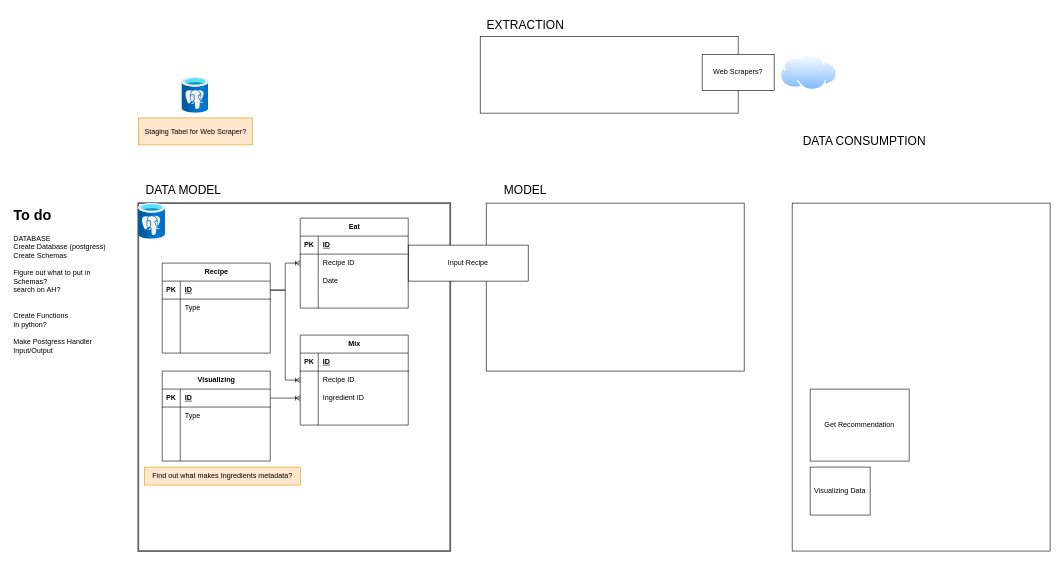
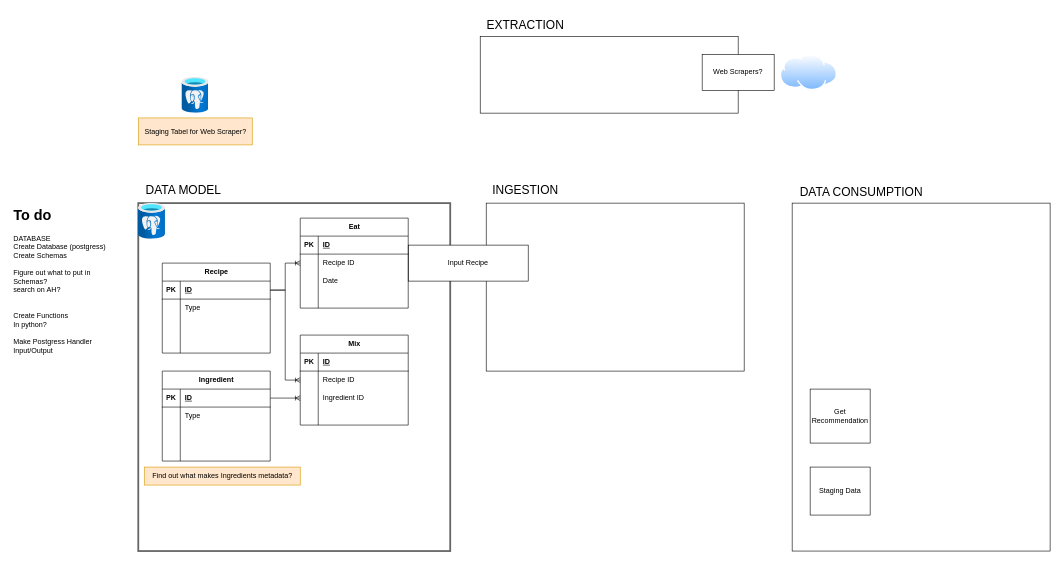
  <mxCell id="0" />
  <mxCell id="1" parent="0" />
  <mxCell id="2" value="" style="whiteSpace=wrap;html=1;fillColor=none;" vertex="1" parent="1"><mxGeometry x="1320" y="338" width="430" height="580" as="geometry" /></mxCell>
  <mxCell id="3" value="&lt;h1 style=&quot;margin-top: 0px;&quot;&gt;To do&lt;/h1&gt;&lt;div&gt;DATABASE&lt;/div&gt;&lt;div&gt;Create Database (postgress)&lt;/div&gt;&lt;div&gt;Create Schemas&lt;/div&gt;&lt;div&gt;&lt;br&gt;&lt;/div&gt;&lt;div&gt;Figure out what to put in Schemas?&lt;/div&gt;&lt;div&gt;search on AH?&lt;/div&gt;&lt;div&gt;&lt;br&gt;&lt;/div&gt;&lt;div&gt;&lt;br&gt;&lt;/div&gt;&lt;div&gt;Create Functions&lt;/div&gt;&lt;div&gt;In python?&lt;/div&gt;&lt;div&gt;&lt;br&gt;&lt;/div&gt;&lt;div&gt;Make Postgress Handler Input/Output&lt;/div&gt;&lt;div&gt;&lt;br&gt;&lt;/div&gt;" style="text;html=1;whiteSpace=wrap;overflow=hidden;rounded=0;" vertex="1" parent="1"><mxGeometry x="20" y="338" width="180" height="300" as="geometry" /></mxCell>
  <mxCell id="4" value="" style="whiteSpace=wrap;html=1;fillColor=none;strokeColor=#666666;strokeWidth=3;fontColor=#333333;" vertex="1" parent="1"><mxGeometry x="230" y="338" width="520" height="580" as="geometry" /></mxCell>
  <mxCell id="5" value="" style="image;aspect=fixed;html=1;points=[];align=center;fontSize=12;image=img/lib/azure2/databases/Azure_Database_PostgreSQL_Server.svg;" vertex="1" parent="1"><mxGeometry x="230" y="338" width="45" height="60" as="geometry" /></mxCell>
  <mxCell id="6" value="" style="whiteSpace=wrap;html=1;fillColor=none;" vertex="1" parent="1"><mxGeometry x="810" y="338" width="430" height="280" as="geometry" /></mxCell>
  <mxCell id="7" value="" style="shape=image;html=1;verticalAlign=top;verticalLabelPosition=bottom;labelBackgroundColor=#ffffff;imageAspect=0;aspect=fixed;image=https://cdn0.iconfinder.com/data/icons/long-shadow-web-icons/512/python-128.png" vertex="1" parent="1"><mxGeometry x="810" y="338" width="50" height="50" as="geometry" /></mxCell>
  <mxCell id="8" value="Input Recipe" style="whiteSpace=wrap;html=1;" vertex="1" parent="1"><mxGeometry x="680" y="408" width="200" height="60" as="geometry" /></mxCell>
  <mxCell id="9" value="" style="image;aspect=fixed;perimeter=ellipsePerimeter;html=1;align=center;shadow=0;dashed=0;spacingTop=3;image=img/lib/active_directory/internet_cloud.svg;" vertex="1" parent="1"><mxGeometry x="1300" y="90" width="95.24" height="60" as="geometry" /></mxCell>
  <mxCell id="10" value="Recipe" style="shape=table;startSize=30;container=1;collapsible=1;childLayout=tableLayout;fixedRows=1;rowLines=0;fontStyle=1;align=center;resizeLast=1;html=1;" vertex="1" parent="1"><mxGeometry x="270" y="438" width="180" height="150" as="geometry" /></mxCell>
  <mxCell id="11" value="" style="shape=tableRow;horizontal=0;startSize=0;swimlaneHead=0;swimlaneBody=0;fillColor=none;collapsible=0;dropTarget=0;points=[[0,0.5],[1,0.5]];portConstraint=eastwest;top=0;left=0;right=0;bottom=1;" vertex="1" parent="10"><mxGeometry y="30" width="180" height="30" as="geometry" /></mxCell>
  <mxCell id="12" value="PK" style="shape=partialRectangle;connectable=0;fillColor=none;top=0;left=0;bottom=0;right=0;fontStyle=1;overflow=hidden;whiteSpace=wrap;html=1;" vertex="1" parent="11"><mxGeometry width="30" height="30" as="geometry"><mxRectangle width="30" height="30" as="alternateBounds" /></mxGeometry></mxCell>
  <mxCell id="13" value="ID" style="shape=partialRectangle;connectable=0;fillColor=none;top=0;left=0;bottom=0;right=0;align=left;spacingLeft=6;fontStyle=5;overflow=hidden;whiteSpace=wrap;html=1;" vertex="1" parent="11"><mxGeometry x="30" width="150" height="30" as="geometry"><mxRectangle width="150" height="30" as="alternateBounds" /></mxGeometry></mxCell>
  <mxCell id="14" value="" style="shape=tableRow;horizontal=0;startSize=0;swimlaneHead=0;swimlaneBody=0;fillColor=none;collapsible=0;dropTarget=0;points=[[0,0.5],[1,0.5]];portConstraint=eastwest;top=0;left=0;right=0;bottom=0;" vertex="1" parent="10"><mxGeometry y="60" width="180" height="30" as="geometry" /></mxCell>
  <mxCell id="15" value="" style="shape=partialRectangle;connectable=0;fillColor=none;top=0;left=0;bottom=0;right=0;editable=1;overflow=hidden;whiteSpace=wrap;html=1;" vertex="1" parent="14"><mxGeometry width="30" height="30" as="geometry"><mxRectangle width="30" height="30" as="alternateBounds" /></mxGeometry></mxCell>
  <mxCell id="16" value="Type" style="shape=partialRectangle;connectable=0;fillColor=none;top=0;left=0;bottom=0;right=0;align=left;spacingLeft=6;overflow=hidden;whiteSpace=wrap;html=1;" vertex="1" parent="14"><mxGeometry x="30" width="150" height="30" as="geometry"><mxRectangle width="150" height="30" as="alternateBounds" /></mxGeometry></mxCell>
  <mxCell id="17" value="" style="shape=tableRow;horizontal=0;startSize=0;swimlaneHead=0;swimlaneBody=0;fillColor=none;collapsible=0;dropTarget=0;points=[[0,0.5],[1,0.5]];portConstraint=eastwest;top=0;left=0;right=0;bottom=0;" vertex="1" parent="10"><mxGeometry y="90" width="180" height="30" as="geometry" /></mxCell>
  <mxCell id="18" value="" style="shape=partialRectangle;connectable=0;fillColor=none;top=0;left=0;bottom=0;right=0;editable=1;overflow=hidden;whiteSpace=wrap;html=1;" vertex="1" parent="17"><mxGeometry width="30" height="30" as="geometry"><mxRectangle width="30" height="30" as="alternateBounds" /></mxGeometry></mxCell>
  <mxCell id="19" value="" style="shape=partialRectangle;connectable=0;fillColor=none;top=0;left=0;bottom=0;right=0;align=left;spacingLeft=6;overflow=hidden;whiteSpace=wrap;html=1;" vertex="1" parent="17"><mxGeometry x="30" width="150" height="30" as="geometry"><mxRectangle width="150" height="30" as="alternateBounds" /></mxGeometry></mxCell>
  <mxCell id="20" value="" style="shape=tableRow;horizontal=0;startSize=0;swimlaneHead=0;swimlaneBody=0;fillColor=none;collapsible=0;dropTarget=0;points=[[0,0.5],[1,0.5]];portConstraint=eastwest;top=0;left=0;right=0;bottom=0;" vertex="1" parent="10"><mxGeometry y="120" width="180" height="30" as="geometry" /></mxCell>
  <mxCell id="21" value="" style="shape=partialRectangle;connectable=0;fillColor=none;top=0;left=0;bottom=0;right=0;editable=1;overflow=hidden;whiteSpace=wrap;html=1;" vertex="1" parent="20"><mxGeometry width="30" height="30" as="geometry"><mxRectangle width="30" height="30" as="alternateBounds" /></mxGeometry></mxCell>
  <mxCell id="22" value="" style="shape=partialRectangle;connectable=0;fillColor=none;top=0;left=0;bottom=0;right=0;align=left;spacingLeft=6;overflow=hidden;whiteSpace=wrap;html=1;" vertex="1" parent="20"><mxGeometry x="30" width="150" height="30" as="geometry"><mxRectangle width="150" height="30" as="alternateBounds" /></mxGeometry></mxCell>
- <mxCell id="23" value="Visualizing" style="shape=table;startSize=30;container=1;collapsible=1;childLayout=tableLayout;fixedRows=1;rowLines=0;fontStyle=1;align=center;resizeLast=1;html=1;" vertex="1" parent="1"><mxGeometry x="270" y="618" width="180" height="150" as="geometry" /></mxCell>
+ <mxCell id="23" value="Ingredient" style="shape=table;startSize=30;container=1;collapsible=1;childLayout=tableLayout;fixedRows=1;rowLines=0;fontStyle=1;align=center;resizeLast=1;html=1;" vertex="1" parent="1"><mxGeometry x="270" y="618" width="180" height="150" as="geometry" /></mxCell>
  <mxCell id="24" value="" style="shape=tableRow;horizontal=0;startSize=0;swimlaneHead=0;swimlaneBody=0;fillColor=none;collapsible=0;dropTarget=0;points=[[0,0.5],[1,0.5]];portConstraint=eastwest;top=0;left=0;right=0;bottom=1;" vertex="1" parent="23"><mxGeometry y="30" width="180" height="30" as="geometry" /></mxCell>
  <mxCell id="25" value="PK" style="shape=partialRectangle;connectable=0;fillColor=none;top=0;left=0;bottom=0;right=0;fontStyle=1;overflow=hidden;whiteSpace=wrap;html=1;" vertex="1" parent="24"><mxGeometry width="30" height="30" as="geometry"><mxRectangle width="30" height="30" as="alternateBounds" /></mxGeometry></mxCell>
  <mxCell id="26" value="ID" style="shape=partialRectangle;connectable=0;fillColor=none;top=0;left=0;bottom=0;right=0;align=left;spacingLeft=6;fontStyle=5;overflow=hidden;whiteSpace=wrap;html=1;" vertex="1" parent="24"><mxGeometry x="30" width="150" height="30" as="geometry"><mxRectangle width="150" height="30" as="alternateBounds" /></mxGeometry></mxCell>
  <mxCell id="27" value="" style="shape=tableRow;horizontal=0;startSize=0;swimlaneHead=0;swimlaneBody=0;fillColor=none;collapsible=0;dropTarget=0;points=[[0,0.5],[1,0.5]];portConstraint=eastwest;top=0;left=0;right=0;bottom=0;" vertex="1" parent="23"><mxGeometry y="60" width="180" height="30" as="geometry" /></mxCell>
  <mxCell id="28" value="" style="shape=partialRectangle;connectable=0;fillColor=none;top=0;left=0;bottom=0;right=0;editable=1;overflow=hidden;whiteSpace=wrap;html=1;" vertex="1" parent="27"><mxGeometry width="30" height="30" as="geometry"><mxRectangle width="30" height="30" as="alternateBounds" /></mxGeometry></mxCell>
  <mxCell id="29" value="Type" style="shape=partialRectangle;connectable=0;fillColor=none;top=0;left=0;bottom=0;right=0;align=left;spacingLeft=6;overflow=hidden;whiteSpace=wrap;html=1;" vertex="1" parent="27"><mxGeometry x="30" width="150" height="30" as="geometry"><mxRectangle width="150" height="30" as="alternateBounds" /></mxGeometry></mxCell>
  <mxCell id="30" value="" style="shape=tableRow;horizontal=0;startSize=0;swimlaneHead=0;swimlaneBody=0;fillColor=none;collapsible=0;dropTarget=0;points=[[0,0.5],[1,0.5]];portConstraint=eastwest;top=0;left=0;right=0;bottom=0;" vertex="1" parent="23"><mxGeometry y="90" width="180" height="30" as="geometry" /></mxCell>
  <mxCell id="31" value="" style="shape=partialRectangle;connectable=0;fillColor=none;top=0;left=0;bottom=0;right=0;editable=1;overflow=hidden;whiteSpace=wrap;html=1;" vertex="1" parent="30"><mxGeometry width="30" height="30" as="geometry"><mxRectangle width="30" height="30" as="alternateBounds" /></mxGeometry></mxCell>
  <mxCell id="32" value="" style="shape=partialRectangle;connectable=0;fillColor=none;top=0;left=0;bottom=0;right=0;align=left;spacingLeft=6;overflow=hidden;whiteSpace=wrap;html=1;" vertex="1" parent="30"><mxGeometry x="30" width="150" height="30" as="geometry"><mxRectangle width="150" height="30" as="alternateBounds" /></mxGeometry></mxCell>
  <mxCell id="33" value="" style="shape=tableRow;horizontal=0;startSize=0;swimlaneHead=0;swimlaneBody=0;fillColor=none;collapsible=0;dropTarget=0;points=[[0,0.5],[1,0.5]];portConstraint=eastwest;top=0;left=0;right=0;bottom=0;" vertex="1" parent="23"><mxGeometry y="120" width="180" height="30" as="geometry" /></mxCell>
  <mxCell id="34" value="" style="shape=partialRectangle;connectable=0;fillColor=none;top=0;left=0;bottom=0;right=0;editable=1;overflow=hidden;whiteSpace=wrap;html=1;" vertex="1" parent="33"><mxGeometry width="30" height="30" as="geometry"><mxRectangle width="30" height="30" as="alternateBounds" /></mxGeometry></mxCell>
  <mxCell id="35" value="" style="shape=partialRectangle;connectable=0;fillColor=none;top=0;left=0;bottom=0;right=0;align=left;spacingLeft=6;overflow=hidden;whiteSpace=wrap;html=1;" vertex="1" parent="33"><mxGeometry x="30" width="150" height="30" as="geometry"><mxRectangle width="150" height="30" as="alternateBounds" /></mxGeometry></mxCell>
  <mxCell id="36" value="Find out what makes Ingredients metadata?" style="text;html=1;align=center;verticalAlign=middle;resizable=0;points=[];autosize=1;strokeColor=#d79b00;fillColor=#ffe6cc;" vertex="1" parent="1"><mxGeometry x="240" y="778" width="260" height="30" as="geometry" /></mxCell>
  <mxCell id="37" value="Mix" style="shape=table;startSize=30;container=1;collapsible=1;childLayout=tableLayout;fixedRows=1;rowLines=0;fontStyle=1;align=center;resizeLast=1;html=1;" vertex="1" parent="1"><mxGeometry x="500" y="558" width="180" height="150" as="geometry" /></mxCell>
  <mxCell id="38" value="" style="shape=tableRow;horizontal=0;startSize=0;swimlaneHead=0;swimlaneBody=0;fillColor=none;collapsible=0;dropTarget=0;points=[[0,0.5],[1,0.5]];portConstraint=eastwest;top=0;left=0;right=0;bottom=1;" vertex="1" parent="37"><mxGeometry y="30" width="180" height="30" as="geometry" /></mxCell>
  <mxCell id="39" value="PK" style="shape=partialRectangle;connectable=0;fillColor=none;top=0;left=0;bottom=0;right=0;fontStyle=1;overflow=hidden;whiteSpace=wrap;html=1;" vertex="1" parent="38"><mxGeometry width="30" height="30" as="geometry"><mxRectangle width="30" height="30" as="alternateBounds" /></mxGeometry></mxCell>
  <mxCell id="40" value="ID" style="shape=partialRectangle;connectable=0;fillColor=none;top=0;left=0;bottom=0;right=0;align=left;spacingLeft=6;fontStyle=5;overflow=hidden;whiteSpace=wrap;html=1;" vertex="1" parent="38"><mxGeometry x="30" width="150" height="30" as="geometry"><mxRectangle width="150" height="30" as="alternateBounds" /></mxGeometry></mxCell>
  <mxCell id="41" value="" style="shape=tableRow;horizontal=0;startSize=0;swimlaneHead=0;swimlaneBody=0;fillColor=none;collapsible=0;dropTarget=0;points=[[0,0.5],[1,0.5]];portConstraint=eastwest;top=0;left=0;right=0;bottom=0;" vertex="1" parent="37"><mxGeometry y="60" width="180" height="30" as="geometry" /></mxCell>
  <mxCell id="42" value="" style="shape=partialRectangle;connectable=0;fillColor=none;top=0;left=0;bottom=0;right=0;editable=1;overflow=hidden;whiteSpace=wrap;html=1;" vertex="1" parent="41"><mxGeometry width="30" height="30" as="geometry"><mxRectangle width="30" height="30" as="alternateBounds" /></mxGeometry></mxCell>
  <mxCell id="43" value="Recipe ID" style="shape=partialRectangle;connectable=0;fillColor=none;top=0;left=0;bottom=0;right=0;align=left;spacingLeft=6;overflow=hidden;whiteSpace=wrap;html=1;" vertex="1" parent="41"><mxGeometry x="30" width="150" height="30" as="geometry"><mxRectangle width="150" height="30" as="alternateBounds" /></mxGeometry></mxCell>
  <mxCell id="44" value="" style="shape=tableRow;horizontal=0;startSize=0;swimlaneHead=0;swimlaneBody=0;fillColor=none;collapsible=0;dropTarget=0;points=[[0,0.5],[1,0.5]];portConstraint=eastwest;top=0;left=0;right=0;bottom=0;" vertex="1" parent="37"><mxGeometry y="90" width="180" height="30" as="geometry" /></mxCell>
  <mxCell id="45" value="" style="shape=partialRectangle;connectable=0;fillColor=none;top=0;left=0;bottom=0;right=0;editable=1;overflow=hidden;whiteSpace=wrap;html=1;" vertex="1" parent="44"><mxGeometry width="30" height="30" as="geometry"><mxRectangle width="30" height="30" as="alternateBounds" /></mxGeometry></mxCell>
  <mxCell id="46" value="Ingredient ID" style="shape=partialRectangle;connectable=0;fillColor=none;top=0;left=0;bottom=0;right=0;align=left;spacingLeft=6;overflow=hidden;whiteSpace=wrap;html=1;" vertex="1" parent="44"><mxGeometry x="30" width="150" height="30" as="geometry"><mxRectangle width="150" height="30" as="alternateBounds" /></mxGeometry></mxCell>
  <mxCell id="47" value="" style="shape=tableRow;horizontal=0;startSize=0;swimlaneHead=0;swimlaneBody=0;fillColor=none;collapsible=0;dropTarget=0;points=[[0,0.5],[1,0.5]];portConstraint=eastwest;top=0;left=0;right=0;bottom=0;" vertex="1" parent="37"><mxGeometry y="120" width="180" height="30" as="geometry" /></mxCell>
  <mxCell id="48" value="" style="shape=partialRectangle;connectable=0;fillColor=none;top=0;left=0;bottom=0;right=0;editable=1;overflow=hidden;whiteSpace=wrap;html=1;" vertex="1" parent="47"><mxGeometry width="30" height="30" as="geometry"><mxRectangle width="30" height="30" as="alternateBounds" /></mxGeometry></mxCell>
  <mxCell id="49" value="" style="shape=partialRectangle;connectable=0;fillColor=none;top=0;left=0;bottom=0;right=0;align=left;spacingLeft=6;overflow=hidden;whiteSpace=wrap;html=1;" vertex="1" parent="47"><mxGeometry x="30" width="150" height="30" as="geometry"><mxRectangle width="150" height="30" as="alternateBounds" /></mxGeometry></mxCell>
  <mxCell id="50" style="edgeStyle=orthogonalEdgeStyle;rounded=0;orthogonalLoop=1;jettySize=auto;html=1;exitX=0;exitY=0.5;exitDx=0;exitDy=0;entryX=1;entryY=0.5;entryDx=0;entryDy=0;endArrow=none;endFill=0;startArrow=ERoneToMany;startFill=0;" edge="1" parent="1" source="44" target="24"><mxGeometry relative="1" as="geometry" /></mxCell>
  <mxCell id="51" style="edgeStyle=orthogonalEdgeStyle;rounded=0;orthogonalLoop=1;jettySize=auto;html=1;exitX=1;exitY=0.5;exitDx=0;exitDy=0;entryX=0;entryY=0.5;entryDx=0;entryDy=0;endArrow=ERoneToMany;endFill=0;" edge="1" parent="1" source="11" target="41"><mxGeometry relative="1" as="geometry" /></mxCell>
  <mxCell id="52" value="&lt;font style=&quot;font-size: 20px;&quot;&gt;DATA MODEL&lt;/font&gt;" style="text;html=1;align=center;verticalAlign=middle;resizable=0;points=[];autosize=1;strokeColor=none;fillColor=none;" vertex="1" parent="1"><mxGeometry x="230" y="296" width="150" height="40" as="geometry" /></mxCell>
  <mxCell id="53" value="" style="image;aspect=fixed;html=1;points=[];align=center;fontSize=12;image=img/lib/azure2/databases/Azure_Database_PostgreSQL_Server.svg;" vertex="1" parent="1"><mxGeometry x="302.5" y="128" width="45" height="60" as="geometry" /></mxCell>
  <mxCell id="54" value="Staging Tabel for Web Scraper?" style="text;html=1;align=center;verticalAlign=middle;resizable=0;points=[];autosize=1;strokeColor=#d79b00;fillColor=#ffe6cc;" vertex="1" parent="1"><mxGeometry x="230" y="196" width="190" height="45" as="geometry" /></mxCell>
- <mxCell id="55" value="&lt;font style=&quot;font-size: 20px;&quot;&gt;MODEL&lt;/font&gt;" style="text;html=1;align=center;verticalAlign=middle;resizable=0;points=[];autosize=1;strokeColor=none;fillColor=none;" vertex="1" parent="1"><mxGeometry x="810" y="296" width="130" height="40" as="geometry" /></mxCell>
+ <mxCell id="55" value="&lt;font style=&quot;font-size: 20px;&quot;&gt;INGESTION&lt;/font&gt;" style="text;html=1;align=center;verticalAlign=middle;resizable=0;points=[];autosize=1;strokeColor=none;fillColor=none;" vertex="1" parent="1"><mxGeometry x="810" y="296" width="130" height="40" as="geometry" /></mxCell>
  <mxCell id="56" value="" style="whiteSpace=wrap;html=1;fillColor=none;" vertex="1" parent="1"><mxGeometry x="800" y="60" width="430" height="128" as="geometry" /></mxCell>
  <mxCell id="57" value="" style="shape=image;html=1;verticalAlign=top;verticalLabelPosition=bottom;labelBackgroundColor=#ffffff;imageAspect=0;aspect=fixed;image=https://cdn0.iconfinder.com/data/icons/long-shadow-web-icons/512/python-128.png" vertex="1" parent="1"><mxGeometry x="800" y="60" width="50" height="50" as="geometry" /></mxCell>
  <mxCell id="58" value="&lt;font style=&quot;font-size: 20px;&quot;&gt;EXTRACTION&lt;/font&gt;" style="text;html=1;align=center;verticalAlign=middle;resizable=0;points=[];autosize=1;strokeColor=none;fillColor=none;" vertex="1" parent="1"><mxGeometry x="800" y="20" width="150" height="40" as="geometry" /></mxCell>
  <mxCell id="59" value="Web Scrapers?" style="whiteSpace=wrap;html=1;" vertex="1" parent="1"><mxGeometry x="1170" y="90" width="120" height="60" as="geometry" /></mxCell>
  <mxCell id="60" value="Eat" style="shape=table;startSize=30;container=1;collapsible=1;childLayout=tableLayout;fixedRows=1;rowLines=0;fontStyle=1;align=center;resizeLast=1;html=1;" vertex="1" parent="1"><mxGeometry x="500" y="363" width="180" height="150" as="geometry" /></mxCell>
  <mxCell id="61" value="" style="shape=tableRow;horizontal=0;startSize=0;swimlaneHead=0;swimlaneBody=0;fillColor=none;collapsible=0;dropTarget=0;points=[[0,0.5],[1,0.5]];portConstraint=eastwest;top=0;left=0;right=0;bottom=1;" vertex="1" parent="60"><mxGeometry y="30" width="180" height="30" as="geometry" /></mxCell>
  <mxCell id="62" value="PK" style="shape=partialRectangle;connectable=0;fillColor=none;top=0;left=0;bottom=0;right=0;fontStyle=1;overflow=hidden;whiteSpace=wrap;html=1;" vertex="1" parent="61"><mxGeometry width="30" height="30" as="geometry"><mxRectangle width="30" height="30" as="alternateBounds" /></mxGeometry></mxCell>
  <mxCell id="63" value="ID" style="shape=partialRectangle;connectable=0;fillColor=none;top=0;left=0;bottom=0;right=0;align=left;spacingLeft=6;fontStyle=5;overflow=hidden;whiteSpace=wrap;html=1;" vertex="1" parent="61"><mxGeometry x="30" width="150" height="30" as="geometry"><mxRectangle width="150" height="30" as="alternateBounds" /></mxGeometry></mxCell>
  <mxCell id="64" value="" style="shape=tableRow;horizontal=0;startSize=0;swimlaneHead=0;swimlaneBody=0;fillColor=none;collapsible=0;dropTarget=0;points=[[0,0.5],[1,0.5]];portConstraint=eastwest;top=0;left=0;right=0;bottom=0;" vertex="1" parent="60"><mxGeometry y="60" width="180" height="30" as="geometry" /></mxCell>
  <mxCell id="65" value="" style="shape=partialRectangle;connectable=0;fillColor=none;top=0;left=0;bottom=0;right=0;editable=1;overflow=hidden;whiteSpace=wrap;html=1;" vertex="1" parent="64"><mxGeometry width="30" height="30" as="geometry"><mxRectangle width="30" height="30" as="alternateBounds" /></mxGeometry></mxCell>
  <mxCell id="66" value="Recipe ID" style="shape=partialRectangle;connectable=0;fillColor=none;top=0;left=0;bottom=0;right=0;align=left;spacingLeft=6;overflow=hidden;whiteSpace=wrap;html=1;" vertex="1" parent="64"><mxGeometry x="30" width="150" height="30" as="geometry"><mxRectangle width="150" height="30" as="alternateBounds" /></mxGeometry></mxCell>
  <mxCell id="67" value="" style="shape=tableRow;horizontal=0;startSize=0;swimlaneHead=0;swimlaneBody=0;fillColor=none;collapsible=0;dropTarget=0;points=[[0,0.5],[1,0.5]];portConstraint=eastwest;top=0;left=0;right=0;bottom=0;" vertex="1" parent="60"><mxGeometry y="90" width="180" height="30" as="geometry" /></mxCell>
  <mxCell id="68" value="" style="shape=partialRectangle;connectable=0;fillColor=none;top=0;left=0;bottom=0;right=0;editable=1;overflow=hidden;whiteSpace=wrap;html=1;" vertex="1" parent="67"><mxGeometry width="30" height="30" as="geometry"><mxRectangle width="30" height="30" as="alternateBounds" /></mxGeometry></mxCell>
  <mxCell id="69" value="Date" style="shape=partialRectangle;connectable=0;fillColor=none;top=0;left=0;bottom=0;right=0;align=left;spacingLeft=6;overflow=hidden;whiteSpace=wrap;html=1;" vertex="1" parent="67"><mxGeometry x="30" width="150" height="30" as="geometry"><mxRectangle width="150" height="30" as="alternateBounds" /></mxGeometry></mxCell>
  <mxCell id="70" value="" style="shape=tableRow;horizontal=0;startSize=0;swimlaneHead=0;swimlaneBody=0;fillColor=none;collapsible=0;dropTarget=0;points=[[0,0.5],[1,0.5]];portConstraint=eastwest;top=0;left=0;right=0;bottom=0;" vertex="1" parent="60"><mxGeometry y="120" width="180" height="30" as="geometry" /></mxCell>
  <mxCell id="71" value="" style="shape=partialRectangle;connectable=0;fillColor=none;top=0;left=0;bottom=0;right=0;editable=1;overflow=hidden;whiteSpace=wrap;html=1;" vertex="1" parent="70"><mxGeometry width="30" height="30" as="geometry"><mxRectangle width="30" height="30" as="alternateBounds" /></mxGeometry></mxCell>
  <mxCell id="72" value="" style="shape=partialRectangle;connectable=0;fillColor=none;top=0;left=0;bottom=0;right=0;align=left;spacingLeft=6;overflow=hidden;whiteSpace=wrap;html=1;" vertex="1" parent="70"><mxGeometry x="30" width="150" height="30" as="geometry"><mxRectangle width="150" height="30" as="alternateBounds" /></mxGeometry></mxCell>
  <mxCell id="73" style="edgeStyle=orthogonalEdgeStyle;rounded=0;orthogonalLoop=1;jettySize=auto;html=1;exitX=1;exitY=0.5;exitDx=0;exitDy=0;entryX=0;entryY=0.5;entryDx=0;entryDy=0;endArrow=ERoneToMany;endFill=0;" edge="1" parent="1" source="11" target="64"><mxGeometry relative="1" as="geometry" /></mxCell>
- <mxCell id="74" value="Get Recommendation" style="whiteSpace=wrap;html=1;" vertex="1" parent="1"><mxGeometry x="1350" y="648" width="165" height="120" as="geometry" /></mxCell>
+ <mxCell id="74" value="Get Recommendation" style="whiteSpace=wrap;html=1;" vertex="1" parent="1"><mxGeometry x="1350" y="648" width="100" height="90" as="geometry" /></mxCell>
  <mxCell id="75" value="" style="shape=image;html=1;verticalAlign=top;verticalLabelPosition=bottom;labelBackgroundColor=#ffffff;imageAspect=0;aspect=fixed;image=https://cdn0.iconfinder.com/data/icons/long-shadow-web-icons/512/python-128.png" vertex="1" parent="1"><mxGeometry x="1320" y="338" width="50" height="50" as="geometry" /></mxCell>
- <mxCell id="76" value="&lt;font style=&quot;font-size: 20px;&quot;&gt;DATA CONSUMPTION&lt;/font&gt;" style="text;html=1;align=center;verticalAlign=middle;resizable=0;points=[];autosize=1;strokeColor=none;fillColor=none;" vertex="1" parent="1"><mxGeometry x="1325" y="213" width="230" height="40" as="geometry" /></mxCell>
- <mxCell id="77" value="Visualizing Data" style="whiteSpace=wrap;html=1;" vertex="1" parent="1"><mxGeometry x="1350" y="778" width="100" height="80" as="geometry" /></mxCell>
+ <mxCell id="76" value="&lt;font style=&quot;font-size: 20px;&quot;&gt;DATA CONSUMPTION&lt;/font&gt;" style="text;html=1;align=center;verticalAlign=middle;resizable=0;points=[];autosize=1;strokeColor=none;fillColor=none;" vertex="1" parent="1"><mxGeometry x="1320" y="298" width="230" height="40" as="geometry" /></mxCell>
+ <mxCell id="77" value="Staging Data" style="whiteSpace=wrap;html=1;" vertex="1" parent="1"><mxGeometry x="1350" y="778" width="100" height="80" as="geometry" /></mxCell>
